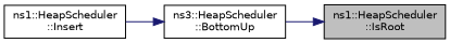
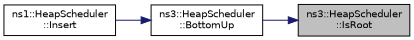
  digraph {
    rankdir=RL
    node [color=black fillcolor=white fontname=Helvetica fontsize=10 shape=record style=filled]
    edge [color=midnightblue dir=back fontname=Helvetica fontsize=10 labelfontname=Helvetica labelfontsize=10 style=solid]
-   n1 [fillcolor=grey75 fontcolor=black height=0.2 label="ns1::HeapScheduler\l::IsRoot" width=0.4]
+   n1 [fillcolor=grey75 fontcolor=black height=0.2 label="ns3::HeapScheduler\l::IsRoot" width=0.4]
    n2 [height=0.2 label="ns3::HeapScheduler\l::BottomUp" width=0.4]
    n3 [height=0.2 label="ns1::HeapScheduler\l::Insert" width=0.4]
    n1 -> n2
    n2 -> n3
  }
